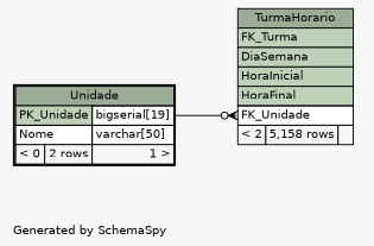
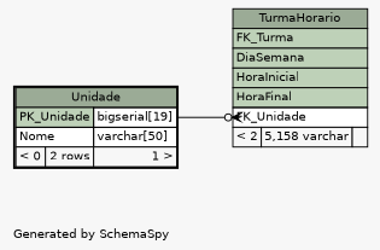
  digraph {
    bgcolor="#f7f7f7"
    fontname=Helvetica
    fontsize=11
    label="\nGenerated by SchemaSpy"
    labeljust=l
    nodesep=0.18
    rankdir=RL
    ranksep=0.46
    node [fontname=Helvetica fontsize=11 shape=plaintext]
-   n1 [label=<     <TABLE BORDER="0" CELLBORDER="1" CELLSPACING="0" BGCOLOR="#ffffff">       <TR><TD COLSPAN="3" BGCOLOR="#9bab96" ALIGN="CENTER">TurmaHorario</TD></TR>       <TR><TD PORT="FK_Turma" COLSPAN="3" BGCOLOR="#bed1b8" ALIGN="LEFT">FK_Turma</TD></TR>       <TR><TD PORT="DiaSemana" COLSPAN="3" BGCOLOR="#bed1b8" ALIGN="LEFT">DiaSemana</TD></TR>       <TR><TD PORT="HoraInicial" COLSPAN="3" BGCOLOR="#bed1b8" ALIGN="LEFT">HoraInicial</TD></TR>       <TR><TD PORT="HoraFinal" COLSPAN="3" BGCOLOR="#bed1b8" ALIGN="LEFT">HoraFinal</TD></TR>       <TR><TD PORT="FK_Unidade" COLSPAN="3" ALIGN="LEFT">FK_Unidade</TD></TR>       <TR><TD ALIGN="LEFT" BGCOLOR="#f7f7f7">&lt; 2</TD><TD ALIGN="RIGHT" BGCOLOR="#f7f7f7">5,158 rows</TD><TD ALIGN="RIGHT" BGCOLOR="#f7f7f7">  </TD></TR>     </TABLE>>]
+   n1 [label=<     <TABLE BORDER="0" CELLBORDER="1" CELLSPACING="0" BGCOLOR="#ffffff">       <TR><TD COLSPAN="3" BGCOLOR="#9bab96" ALIGN="CENTER">TurmaHorario</TD></TR>       <TR><TD PORT="FK_Turma" COLSPAN="3" BGCOLOR="#bed1b8" ALIGN="LEFT">FK_Turma</TD></TR>       <TR><TD PORT="DiaSemana" COLSPAN="3" BGCOLOR="#bed1b8" ALIGN="LEFT">DiaSemana</TD></TR>       <TR><TD PORT="HoraInicial" COLSPAN="3" BGCOLOR="#bed1b8" ALIGN="LEFT">HoraInicial</TD></TR>       <TR><TD PORT="HoraFinal" COLSPAN="3" BGCOLOR="#bed1b8" ALIGN="LEFT">HoraFinal</TD></TR>       <TR><TD PORT="FK_Unidade" COLSPAN="3" ALIGN="LEFT">FK_Unidade</TD></TR>       <TR><TD ALIGN="LEFT" BGCOLOR="#f7f7f7">&lt; 2</TD><TD ALIGN="RIGHT" BGCOLOR="#f7f7f7">5,158 varchar</TD><TD ALIGN="RIGHT" BGCOLOR="#f7f7f7">  </TD></TR>     </TABLE>>]
    n2 [label=<     <TABLE BORDER="2" CELLBORDER="1" CELLSPACING="0" BGCOLOR="#ffffff">       <TR><TD COLSPAN="3" BGCOLOR="#9bab96" ALIGN="CENTER">Unidade</TD></TR>       <TR><TD PORT="PK_Unidade" COLSPAN="2" BGCOLOR="#bed1b8" ALIGN="LEFT">PK_Unidade</TD><TD PORT="PK_Unidade.type" ALIGN="LEFT">bigserial[19]</TD></TR>       <TR><TD PORT="Nome" COLSPAN="2" ALIGN="LEFT">Nome</TD><TD PORT="Nome.type" ALIGN="LEFT">varchar[50]</TD></TR>       <TR><TD ALIGN="LEFT" BGCOLOR="#f7f7f7">&lt; 0</TD><TD ALIGN="RIGHT" BGCOLOR="#f7f7f7">2 rows</TD><TD ALIGN="RIGHT" BGCOLOR="#f7f7f7">1 &gt;</TD></TR>     </TABLE>>]
    n1 -> n2 [arrowhead=none arrowsize=0.8 arrowtail=crowodot dir=back headport="PK_Unidade.type:e" tailport="FK_Unidade:w"]
  }
